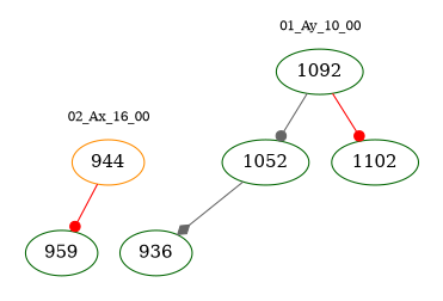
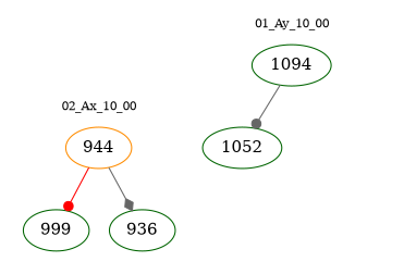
  digraph {
    node [color=darkgreen]
    edge [arrowhead=dot color=gray40]
    n1 [color=darkorange label=944]
    n2 [label=936]
-   n3 [label=959]
-   n4 [label=1092]
+   n3 [label=999]
+   n4 [label=1094]
    n5 [label=1052]
-   n6 [label=1102]
    subgraph cluster_1 {
      color=white
      fontsize=10
-     label="02_Ax_16_00"
+     label="02_Ax_10_00"
      n1
      n2
      n3
    }
    subgraph cluster_2 {
      color=white
      fontsize=10
      label="01_Ay_10_00"
      n4
      n5
-     n6
    }
-   n5 -> n2 [arrowhead=diamond]
+   n1 -> n2 [arrowhead=diamond]
    n1 -> n3 [color=red]
    n4 -> n5
-   n4 -> n6 [color=red]
  }
